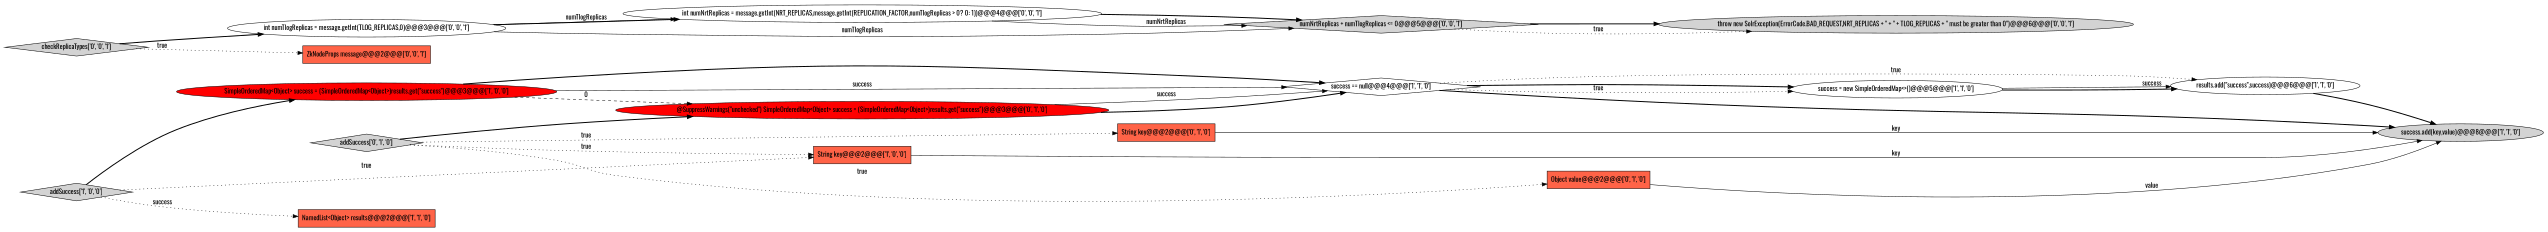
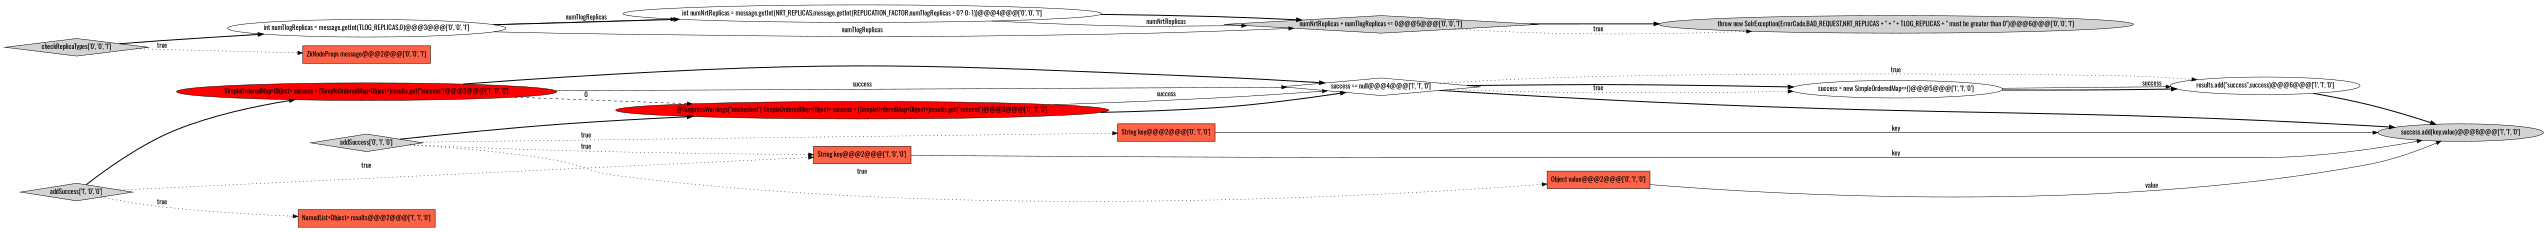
  digraph {
    fontname=Oswald
    rankdir=LR
    node [fillcolor=lightgray fontname=Oswald shape=ellipse style=filled]
    edge [fontname=Oswald style=bold]
    n1 [fillcolor=white label="success = new SimpleOrderedMap<>()@@@5@@@['1', '1', '0']"]
    n2 [fillcolor=white label="results.add(\"success\",success)@@@6@@@['1', '1', '0']"]
    n3 [label="success.add(key,value)@@@8@@@['1', '1', '0']"]
    n4 [fillcolor=tomato label="NamedList<Object> results@@@2@@@['1', '1', '0']" shape=box]
    n5 [fillcolor=white label="success == null@@@4@@@['1', '1', '0']" shape=diamond]
    n6 [label="addSuccess['0', '1', '0']" shape=diamond]
    n7 [fillcolor=tomato label="String key@@@2@@@['0', '1', '0']" shape=box]
    n8 [fillcolor=red label="@SuppressWarnings(\"unchecked\") SimpleOrderedMap<Object> success = (SimpleOrderedMap<Object>)results.get(\"success\")@@@3@@@['0', '1', '0']"]
    n9 [fillcolor=tomato label="Object value@@@2@@@['0', '1', '0']" shape=box]
    n10 [fillcolor=tomato label="String key@@@2@@@['1', '0', '0']" shape=box]
    n11 [fillcolor=red label="SimpleOrderedMap<Object> success = (SimpleOrderedMap<Object>)results.get(\"success\")@@@3@@@['1', '0', '0']"]
    n12 [fillcolor=white label="int numNrtReplicas = message.getInt(NRT_REPLICAS,message.getInt(REPLICATION_FACTOR,numTlogReplicas > 0? 0: 1))@@@4@@@['0', '0', '1']"]
    n13 [label="numNrtReplicas + numTlogReplicas <= 0@@@5@@@['0', '0', '1']" shape=diamond]
    n14 [label="throw new SolrException(ErrorCode.BAD_REQUEST,NRT_REPLICAS + \" + \" + TLOG_REPLICAS + \" must be greater than 0\")@@@6@@@['0', '0', '1']"]
    n15 [fillcolor=white label="int numTlogReplicas = message.getInt(TLOG_REPLICAS,0)@@@3@@@['0', '0', '1']"]
    n16 [label="checkReplicaTypes['0', '0', '1']" shape=diamond]
    n17 [fillcolor=tomato label="ZkNodeProps message@@@2@@@['0', '0', '1']" shape=box]
    n18 [label="addSuccess['1', '0', '0']" shape=diamond]
    n1 -> n2 [label=success style=solid]
    n1 -> n2
    n2 -> n3
    n5 -> n1 [label=true style=dotted]
    n5 -> n1
    n5 -> n2 [label=true style=dotted]
    n5 -> n3
    n6 -> n7 [label=true style=dotted]
    n6 -> n8
    n6 -> n9 [label=true style=dotted]
    n6 -> n10 [label=true style=dotted]
    n7 -> n3 [label=key style=solid]
    n8 -> n5
    n8 -> n5 [label=success style=solid]
    n9 -> n3 [label=value style=solid]
    n10 -> n3 [label=key style=solid]
    n11 -> n5
    n11 -> n5 [label=success style=solid]
    n11 -> n8 [label=0 style=dashed]
    n12 -> n13
    n12 -> n13 [label=numNrtReplicas style=solid]
    n13 -> n14
    n13 -> n14 [label=true style=dotted]
    n15 -> n12 [label=numTlogReplicas style=solid]
    n15 -> n12
    n15 -> n13 [label=numTlogReplicas style=solid]
    n16 -> n15
    n16 -> n17 [label=true style=dotted]
-   n18 -> n4 [label=success style=dotted]
+   n18 -> n4 [label=true style=dotted]
    n18 -> n10 [label=true style=dotted]
    n18 -> n11
  }
